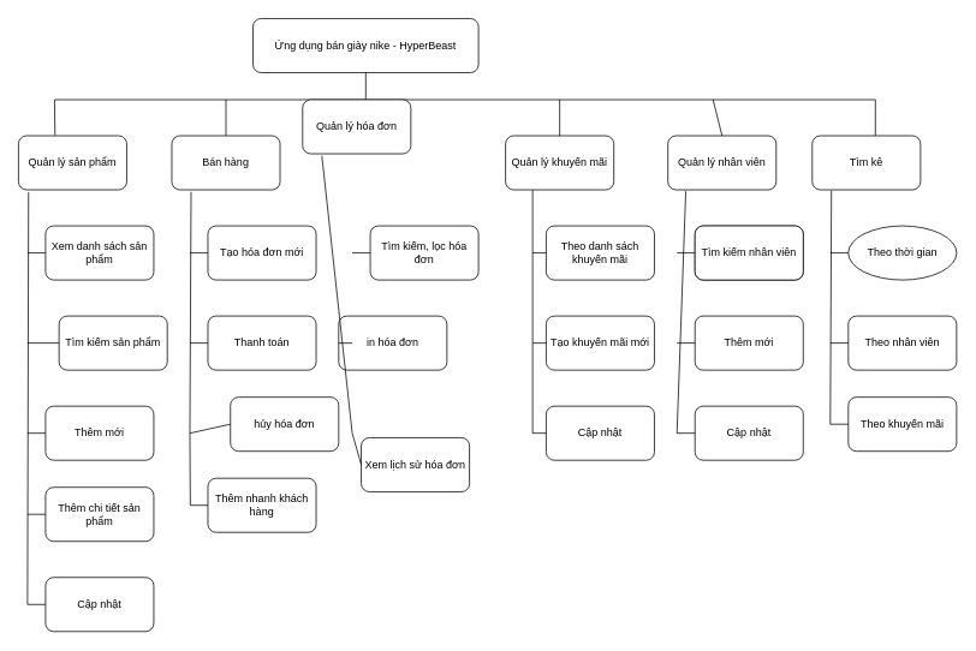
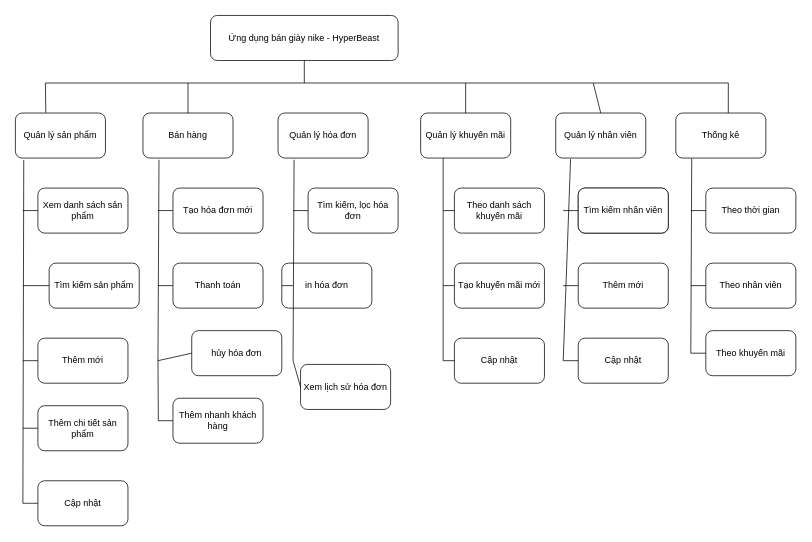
  <mxCell id="0" />
  <mxCell id="1" parent="0" />
  <mxCell id="2" value="Ứng dụng bán giày nike - HyperBeast" style="rounded=1;whiteSpace=wrap;html=1;" parent="1" vertex="1"><mxGeometry x="280" y="20" width="250" height="60" as="geometry" /></mxCell>
  <mxCell id="3" value="Quản lý sản phẩm" style="rounded=1;whiteSpace=wrap;html=1;" parent="1" vertex="1"><mxGeometry x="20" y="150" width="120" height="60" as="geometry" /></mxCell>
  <mxCell id="4" value="Bán hàng" style="rounded=1;whiteSpace=wrap;html=1;" parent="1" vertex="1"><mxGeometry x="190" y="150" width="120" height="60" as="geometry" /></mxCell>
  <mxCell id="5" value="Quản lý khuyến mãi" style="rounded=1;whiteSpace=wrap;html=1;" parent="1" vertex="1"><mxGeometry x="560" y="150" width="120" height="60" as="geometry" /></mxCell>
  <mxCell id="6" value="Quản lý nhân viên" style="rounded=1;whiteSpace=wrap;html=1;" parent="1" vertex="1"><mxGeometry x="740" y="150" width="120" height="60" as="geometry" /></mxCell>
- <mxCell id="7" value="Tìm kê" style="rounded=1;whiteSpace=wrap;html=1;" parent="1" vertex="1"><mxGeometry x="900" y="150" width="120" height="60" as="geometry" /></mxCell>
+ <mxCell id="7" value="Thống kê" style="rounded=1;whiteSpace=wrap;html=1;" parent="1" vertex="1"><mxGeometry x="900" y="150" width="120" height="60" as="geometry" /></mxCell>
  <mxCell id="8" value="Xem danh sách sản phẩm" style="rounded=1;whiteSpace=wrap;html=1;" parent="1" vertex="1"><mxGeometry x="50" y="250" width="120" height="60" as="geometry" /></mxCell>
  <mxCell id="9" value="Tìm kiếm sản phẩm" style="rounded=1;whiteSpace=wrap;html=1;" parent="1" vertex="1"><mxGeometry x="65" y="350" width="120" height="60" as="geometry" /></mxCell>
  <mxCell id="10" value="Thêm mới" style="rounded=1;whiteSpace=wrap;html=1;" parent="1" vertex="1"><mxGeometry x="50" y="450" width="120" height="60" as="geometry" /></mxCell>
  <mxCell id="11" value="Thêm chi tiết sản phẩm" style="rounded=1;whiteSpace=wrap;html=1;" parent="1" vertex="1"><mxGeometry x="50" y="540" width="120" height="60" as="geometry" /></mxCell>
  <mxCell id="12" value="Cập nhật" style="rounded=1;whiteSpace=wrap;html=1;" parent="1" vertex="1"><mxGeometry x="50" y="640" width="120" height="60" as="geometry" /></mxCell>
  <mxCell id="13" value="Tạo hóa đơn mới" style="rounded=1;whiteSpace=wrap;html=1;" parent="1" vertex="1"><mxGeometry x="230" y="250" width="120" height="60" as="geometry" /></mxCell>
  <mxCell id="14" value="Thanh toán" style="rounded=1;whiteSpace=wrap;html=1;" parent="1" vertex="1"><mxGeometry x="230" y="350" width="120" height="60" as="geometry" /></mxCell>
  <mxCell id="15" value="hủy hóa đơn" style="rounded=1;whiteSpace=wrap;html=1;" parent="1" vertex="1"><mxGeometry x="255" y="440" width="120" height="60" as="geometry" /></mxCell>
  <mxCell id="16" value="Theo danh sách khuyến mãi" style="rounded=1;whiteSpace=wrap;html=1;" parent="1" vertex="1"><mxGeometry x="605" y="250" width="120" height="60" as="geometry" /></mxCell>
  <mxCell id="17" value="Tạo khuyến mãi mới" style="rounded=1;whiteSpace=wrap;html=1;" parent="1" vertex="1"><mxGeometry x="605" y="350" width="120" height="60" as="geometry" /></mxCell>
  <mxCell id="18" value="Cập nhật" style="rounded=1;whiteSpace=wrap;html=1;" parent="1" vertex="1"><mxGeometry x="605" y="450" width="120" height="60" as="geometry" /></mxCell>
  <mxCell id="19" value="Tìm kiếm nhân viên" style="rounded=1;whiteSpace=wrap;html=1;" parent="1" vertex="1"><mxGeometry x="770" y="250" width="120" height="60" as="geometry" /></mxCell>
  <mxCell id="20" value="Thêm mới" style="rounded=1;whiteSpace=wrap;html=1;" parent="1" vertex="1"><mxGeometry x="770" y="350" width="120" height="60" as="geometry" /></mxCell>
  <mxCell id="21" value="Cập nhật" style="rounded=1;whiteSpace=wrap;html=1;" parent="1" vertex="1"><mxGeometry x="770" y="450" width="120" height="60" as="geometry" /></mxCell>
- <mxCell id="22" value="Theo thời gian" style="ellipse;whiteSpace=wrap;html=1;" parent="1" vertex="1"><mxGeometry x="940" y="250" width="120" height="60" as="geometry" /></mxCell>
+ <mxCell id="22" value="Theo thời gian" style="rounded=1;whiteSpace=wrap;html=1;" parent="1" vertex="1"><mxGeometry x="940" y="250" width="120" height="60" as="geometry" /></mxCell>
  <mxCell id="23" value="Theo nhân viên" style="rounded=1;whiteSpace=wrap;html=1;" parent="1" vertex="1"><mxGeometry x="940" y="350" width="120" height="60" as="geometry" /></mxCell>
  <mxCell id="24" value="Theo khuyến mãi" style="rounded=1;whiteSpace=wrap;html=1;" parent="1" vertex="1"><mxGeometry x="940" y="440" width="120" height="60" as="geometry" /></mxCell>
  <mxCell id="25" value="" style="endArrow=none;html=1;rounded=0;" parent="1" edge="1"><mxGeometry width="50" height="50" relative="1" as="geometry"><mxPoint x="60" y="110" as="sourcePoint" /><mxPoint x="970" y="110" as="targetPoint" /></mxGeometry></mxCell>
  <mxCell id="26" value="" style="endArrow=none;html=1;rounded=0;entryX=0.5;entryY=1;entryDx=0;entryDy=0;" parent="1" target="2" edge="1"><mxGeometry width="50" height="50" relative="1" as="geometry"><mxPoint x="405" y="110" as="sourcePoint" /><mxPoint x="240" y="10" as="targetPoint" /></mxGeometry></mxCell>
  <mxCell id="27" value="" style="endArrow=none;html=1;rounded=0;entryX=0.338;entryY=-0.008;entryDx=0;entryDy=0;entryPerimeter=0;" parent="1" target="3" edge="1"><mxGeometry width="50" height="50" relative="1" as="geometry"><mxPoint x="60" y="110" as="sourcePoint" /><mxPoint x="50" y="90" as="targetPoint" /></mxGeometry></mxCell>
  <mxCell id="28" value="" style="endArrow=none;html=1;rounded=0;exitX=0.5;exitY=0;exitDx=0;exitDy=0;" parent="1" source="4" edge="1"><mxGeometry width="50" height="50" relative="1" as="geometry"><mxPoint x="250" y="180" as="sourcePoint" /><mxPoint x="250" y="110" as="targetPoint" /></mxGeometry></mxCell>
  <mxCell id="29" value="" style="endArrow=none;html=1;rounded=0;exitX=0.5;exitY=0;exitDx=0;exitDy=0;" parent="1" source="5" edge="1"><mxGeometry width="50" height="50" relative="1" as="geometry"><mxPoint x="420" y="160" as="sourcePoint" /><mxPoint x="620" y="110" as="targetPoint" /></mxGeometry></mxCell>
  <mxCell id="30" value="" style="endArrow=none;html=1;rounded=0;exitX=0.5;exitY=0;exitDx=0;exitDy=0;" parent="1" source="6" edge="1"><mxGeometry width="50" height="50" relative="1" as="geometry"><mxPoint x="620" y="80" as="sourcePoint" /><mxPoint x="790" y="110" as="targetPoint" /></mxGeometry></mxCell>
  <mxCell id="31" value="" style="endArrow=none;html=1;rounded=0;exitX=0.583;exitY=0;exitDx=0;exitDy=0;exitPerimeter=0;" parent="1" source="7" edge="1"><mxGeometry width="50" height="50" relative="1" as="geometry"><mxPoint x="770" y="90" as="sourcePoint" /><mxPoint x="970" y="110" as="targetPoint" /></mxGeometry></mxCell>
  <mxCell id="32" value="" style="endArrow=none;html=1;rounded=0;entryX=0.093;entryY=1.045;entryDx=0;entryDy=0;entryPerimeter=0;" parent="1" target="3" edge="1"><mxGeometry width="50" height="50" relative="1" as="geometry"><mxPoint x="30" y="670" as="sourcePoint" /><mxPoint x="60" y="240" as="targetPoint" /></mxGeometry></mxCell>
  <mxCell id="33" value="" style="endArrow=none;html=1;rounded=0;entryX=0;entryY=0.5;entryDx=0;entryDy=0;" parent="1" target="12" edge="1"><mxGeometry width="50" height="50" relative="1" as="geometry"><mxPoint x="30" y="670" as="sourcePoint" /><mxPoint x="40" y="720" as="targetPoint" /></mxGeometry></mxCell>
  <mxCell id="34" value="" style="endArrow=none;html=1;rounded=0;entryX=0;entryY=0.5;entryDx=0;entryDy=0;" parent="1" target="11" edge="1"><mxGeometry width="50" height="50" relative="1" as="geometry"><mxPoint x="30" y="570" as="sourcePoint" /><mxPoint x="20" y="550" as="targetPoint" /></mxGeometry></mxCell>
  <mxCell id="35" value="" style="endArrow=none;html=1;rounded=0;entryX=0;entryY=0.5;entryDx=0;entryDy=0;" parent="1" target="10" edge="1"><mxGeometry width="50" height="50" relative="1" as="geometry"><mxPoint x="30" y="480" as="sourcePoint" /><mxPoint x="40" y="460" as="targetPoint" /></mxGeometry></mxCell>
  <mxCell id="36" value="" style="endArrow=none;html=1;rounded=0;entryX=0;entryY=0.5;entryDx=0;entryDy=0;" parent="1" target="9" edge="1"><mxGeometry width="50" height="50" relative="1" as="geometry"><mxPoint x="30" y="380" as="sourcePoint" /><mxPoint x="60" y="320" as="targetPoint" /></mxGeometry></mxCell>
  <mxCell id="37" value="" style="endArrow=none;html=1;rounded=0;entryX=0;entryY=0.5;entryDx=0;entryDy=0;" parent="1" target="8" edge="1"><mxGeometry width="50" height="50" relative="1" as="geometry"><mxPoint x="30" y="280" as="sourcePoint" /><mxPoint x="50" y="220" as="targetPoint" /></mxGeometry></mxCell>
  <mxCell id="38" value="" style="endArrow=none;html=1;rounded=0;entryX=0.178;entryY=1.038;entryDx=0;entryDy=0;entryPerimeter=0;" parent="1" target="4" edge="1"><mxGeometry width="50" height="50" relative="1" as="geometry"><mxPoint x="210" y="480" as="sourcePoint" /><mxPoint x="220" y="250" as="targetPoint" /></mxGeometry></mxCell>
  <mxCell id="39" value="" style="endArrow=none;html=1;rounded=0;entryX=0;entryY=0.5;entryDx=0;entryDy=0;" parent="1" target="15" edge="1"><mxGeometry width="50" height="50" relative="1" as="geometry"><mxPoint x="210" y="480" as="sourcePoint" /><mxPoint x="310" y="520" as="targetPoint" /></mxGeometry></mxCell>
  <mxCell id="40" value="" style="endArrow=none;html=1;rounded=0;entryX=0;entryY=0.5;entryDx=0;entryDy=0;" parent="1" target="14" edge="1"><mxGeometry width="50" height="50" relative="1" as="geometry"><mxPoint x="210" y="380" as="sourcePoint" /><mxPoint x="240" y="320" as="targetPoint" /></mxGeometry></mxCell>
  <mxCell id="41" value="" style="endArrow=none;html=1;rounded=0;entryX=0;entryY=0.5;entryDx=0;entryDy=0;" parent="1" target="13" edge="1"><mxGeometry width="50" height="50" relative="1" as="geometry"><mxPoint x="210" y="280" as="sourcePoint" /><mxPoint x="230" y="220" as="targetPoint" /></mxGeometry></mxCell>
  <mxCell id="42" value="" style="endArrow=none;html=1;rounded=0;entryX=0.25;entryY=1;entryDx=0;entryDy=0;" parent="1" target="5" edge="1"><mxGeometry width="50" height="50" relative="1" as="geometry"><mxPoint x="590" y="480" as="sourcePoint" /><mxPoint x="630" y="230" as="targetPoint" /></mxGeometry></mxCell>
  <mxCell id="43" value="" style="endArrow=none;html=1;rounded=0;entryX=0;entryY=0.5;entryDx=0;entryDy=0;" parent="1" target="18" edge="1"><mxGeometry width="50" height="50" relative="1" as="geometry"><mxPoint x="590" y="480" as="sourcePoint" /><mxPoint x="650" y="530" as="targetPoint" /></mxGeometry></mxCell>
  <mxCell id="44" value="" style="endArrow=none;html=1;rounded=0;entryX=0;entryY=0.5;entryDx=0;entryDy=0;" parent="1" target="17" edge="1"><mxGeometry width="50" height="50" relative="1" as="geometry"><mxPoint x="590" y="380" as="sourcePoint" /><mxPoint x="620" y="320" as="targetPoint" /></mxGeometry></mxCell>
  <mxCell id="45" value="" style="endArrow=none;html=1;rounded=0;entryX=0;entryY=0.5;entryDx=0;entryDy=0;" parent="1" target="16" edge="1"><mxGeometry width="50" height="50" relative="1" as="geometry"><mxPoint x="590" y="280" as="sourcePoint" /><mxPoint x="620" y="320" as="targetPoint" /></mxGeometry></mxCell>
  <mxCell id="46" value="" style="endArrow=none;html=1;rounded=0;entryX=0.165;entryY=1.024;entryDx=0;entryDy=0;entryPerimeter=0;" parent="1" target="6" edge="1"><mxGeometry width="50" height="50" relative="1" as="geometry"><mxPoint x="750" y="480" as="sourcePoint" /><mxPoint x="750" y="220" as="targetPoint" /></mxGeometry></mxCell>
  <mxCell id="47" value="" style="endArrow=none;html=1;rounded=0;entryX=0;entryY=0.5;entryDx=0;entryDy=0;" parent="1" target="21" edge="1"><mxGeometry width="50" height="50" relative="1" as="geometry"><mxPoint x="750" y="480" as="sourcePoint" /><mxPoint x="820" y="520" as="targetPoint" /></mxGeometry></mxCell>
  <mxCell id="48" value="" style="endArrow=none;html=1;rounded=0;exitX=0;exitY=0.5;exitDx=0;exitDy=0;" parent="1" source="20" edge="1"><mxGeometry width="50" height="50" relative="1" as="geometry"><mxPoint x="760" y="360" as="sourcePoint" /><mxPoint x="750" y="380" as="targetPoint" /></mxGeometry></mxCell>
  <mxCell id="49" value="" style="endArrow=none;html=1;rounded=0;exitX=0;exitY=0.5;exitDx=0;exitDy=0;" parent="1" source="19" edge="1"><mxGeometry width="50" height="50" relative="1" as="geometry"><mxPoint x="770" y="260" as="sourcePoint" /><mxPoint x="750" y="280" as="targetPoint" /></mxGeometry></mxCell>
  <mxCell id="50" value="" style="endArrow=none;html=1;rounded=0;entryX=0.177;entryY=1.01;entryDx=0;entryDy=0;entryPerimeter=0;" parent="1" target="7" edge="1"><mxGeometry width="50" height="50" relative="1" as="geometry"><mxPoint x="920" y="470" as="sourcePoint" /><mxPoint x="960" y="230" as="targetPoint" /></mxGeometry></mxCell>
  <mxCell id="51" value="" style="endArrow=none;html=1;rounded=0;exitX=0;exitY=0.5;exitDx=0;exitDy=0;" parent="1" source="24" edge="1"><mxGeometry width="50" height="50" relative="1" as="geometry"><mxPoint x="970" y="470" as="sourcePoint" /><mxPoint x="920" y="470" as="targetPoint" /></mxGeometry></mxCell>
  <mxCell id="52" value="" style="endArrow=none;html=1;rounded=0;entryX=0;entryY=0.5;entryDx=0;entryDy=0;" parent="1" target="23" edge="1"><mxGeometry width="50" height="50" relative="1" as="geometry"><mxPoint x="920" y="380" as="sourcePoint" /><mxPoint x="1010" y="340" as="targetPoint" /></mxGeometry></mxCell>
  <mxCell id="53" value="" style="endArrow=none;html=1;rounded=0;entryX=0;entryY=0.5;entryDx=0;entryDy=0;" parent="1" target="22" edge="1"><mxGeometry width="50" height="50" relative="1" as="geometry"><mxPoint x="920" y="280" as="sourcePoint" /><mxPoint x="980" y="230" as="targetPoint" /></mxGeometry></mxCell>
- <mxCell id="54" value="Quản lý hóa đơn" style="rounded=1;whiteSpace=wrap;html=1;" parent="1" vertex="1"><mxGeometry x="335" y="110" width="120" height="60" as="geometry" /></mxCell>
+ <mxCell id="54" value="Quản lý hóa đơn" style="rounded=1;whiteSpace=wrap;html=1;" parent="1" vertex="1"><mxGeometry x="370" y="150" width="120" height="60" as="geometry" /></mxCell>
  <mxCell id="55" value="Tìm kiếm, lọc hóa đơn" style="rounded=1;whiteSpace=wrap;html=1;" parent="1" vertex="1"><mxGeometry x="410" y="250" width="120" height="60" as="geometry" /></mxCell>
  <mxCell id="56" value="in hóa đơn" style="rounded=1;whiteSpace=wrap;html=1;" parent="1" vertex="1"><mxGeometry x="375" y="350" width="120" height="60" as="geometry" /></mxCell>
  <mxCell id="57" value="Xem lịch sử hóa đơn" style="rounded=1;whiteSpace=wrap;html=1;" parent="1" vertex="1"><mxGeometry x="400" y="485" width="120" height="60" as="geometry" /></mxCell>
  <mxCell id="58" value="" style="endArrow=none;html=1;rounded=0;entryX=0.178;entryY=1.038;entryDx=0;entryDy=0;entryPerimeter=0;" parent="1" target="54" edge="1"><mxGeometry width="50" height="50" relative="1" as="geometry"><mxPoint x="390" y="480" as="sourcePoint" /><mxPoint x="400" y="250" as="targetPoint" /></mxGeometry></mxCell>
  <mxCell id="59" value="" style="endArrow=none;html=1;rounded=0;entryX=0;entryY=0.5;entryDx=0;entryDy=0;" parent="1" target="57" edge="1"><mxGeometry width="50" height="50" relative="1" as="geometry"><mxPoint x="390" y="480" as="sourcePoint" /><mxPoint x="490" y="520" as="targetPoint" /></mxGeometry></mxCell>
  <mxCell id="60" value="" style="endArrow=none;html=1;rounded=0;entryX=0;entryY=0.5;entryDx=0;entryDy=0;" parent="1" target="56" edge="1"><mxGeometry width="50" height="50" relative="1" as="geometry"><mxPoint x="390" y="380" as="sourcePoint" /><mxPoint x="420" y="320" as="targetPoint" /></mxGeometry></mxCell>
  <mxCell id="61" value="" style="endArrow=none;html=1;rounded=0;entryX=0;entryY=0.5;entryDx=0;entryDy=0;" parent="1" target="55" edge="1"><mxGeometry width="50" height="50" relative="1" as="geometry"><mxPoint x="390" y="280" as="sourcePoint" /><mxPoint x="410" y="220" as="targetPoint" /></mxGeometry></mxCell>
  <mxCell id="62" value="Thêm nhanh khách hàng" style="rounded=1;whiteSpace=wrap;html=1;" parent="1" vertex="1"><mxGeometry x="230" y="530" width="120" height="60" as="geometry" /></mxCell>
  <mxCell id="63" value="" style="endArrow=none;html=1;rounded=0;exitX=0;exitY=0.5;exitDx=0;exitDy=0;edgeStyle=orthogonalEdgeStyle;" parent="1" source="62" edge="1"><mxGeometry width="50" height="50" relative="1" as="geometry"><mxPoint x="220" y="550" as="sourcePoint" /><mxPoint x="210" y="480" as="targetPoint" /></mxGeometry></mxCell>
  <mxCell id="64" value="Tìm kiếm nhân viên" style="rounded=1;whiteSpace=wrap;html=1;" parent="1" vertex="1"><mxGeometry x="770" y="250" width="120" height="60" as="geometry" /></mxCell>
